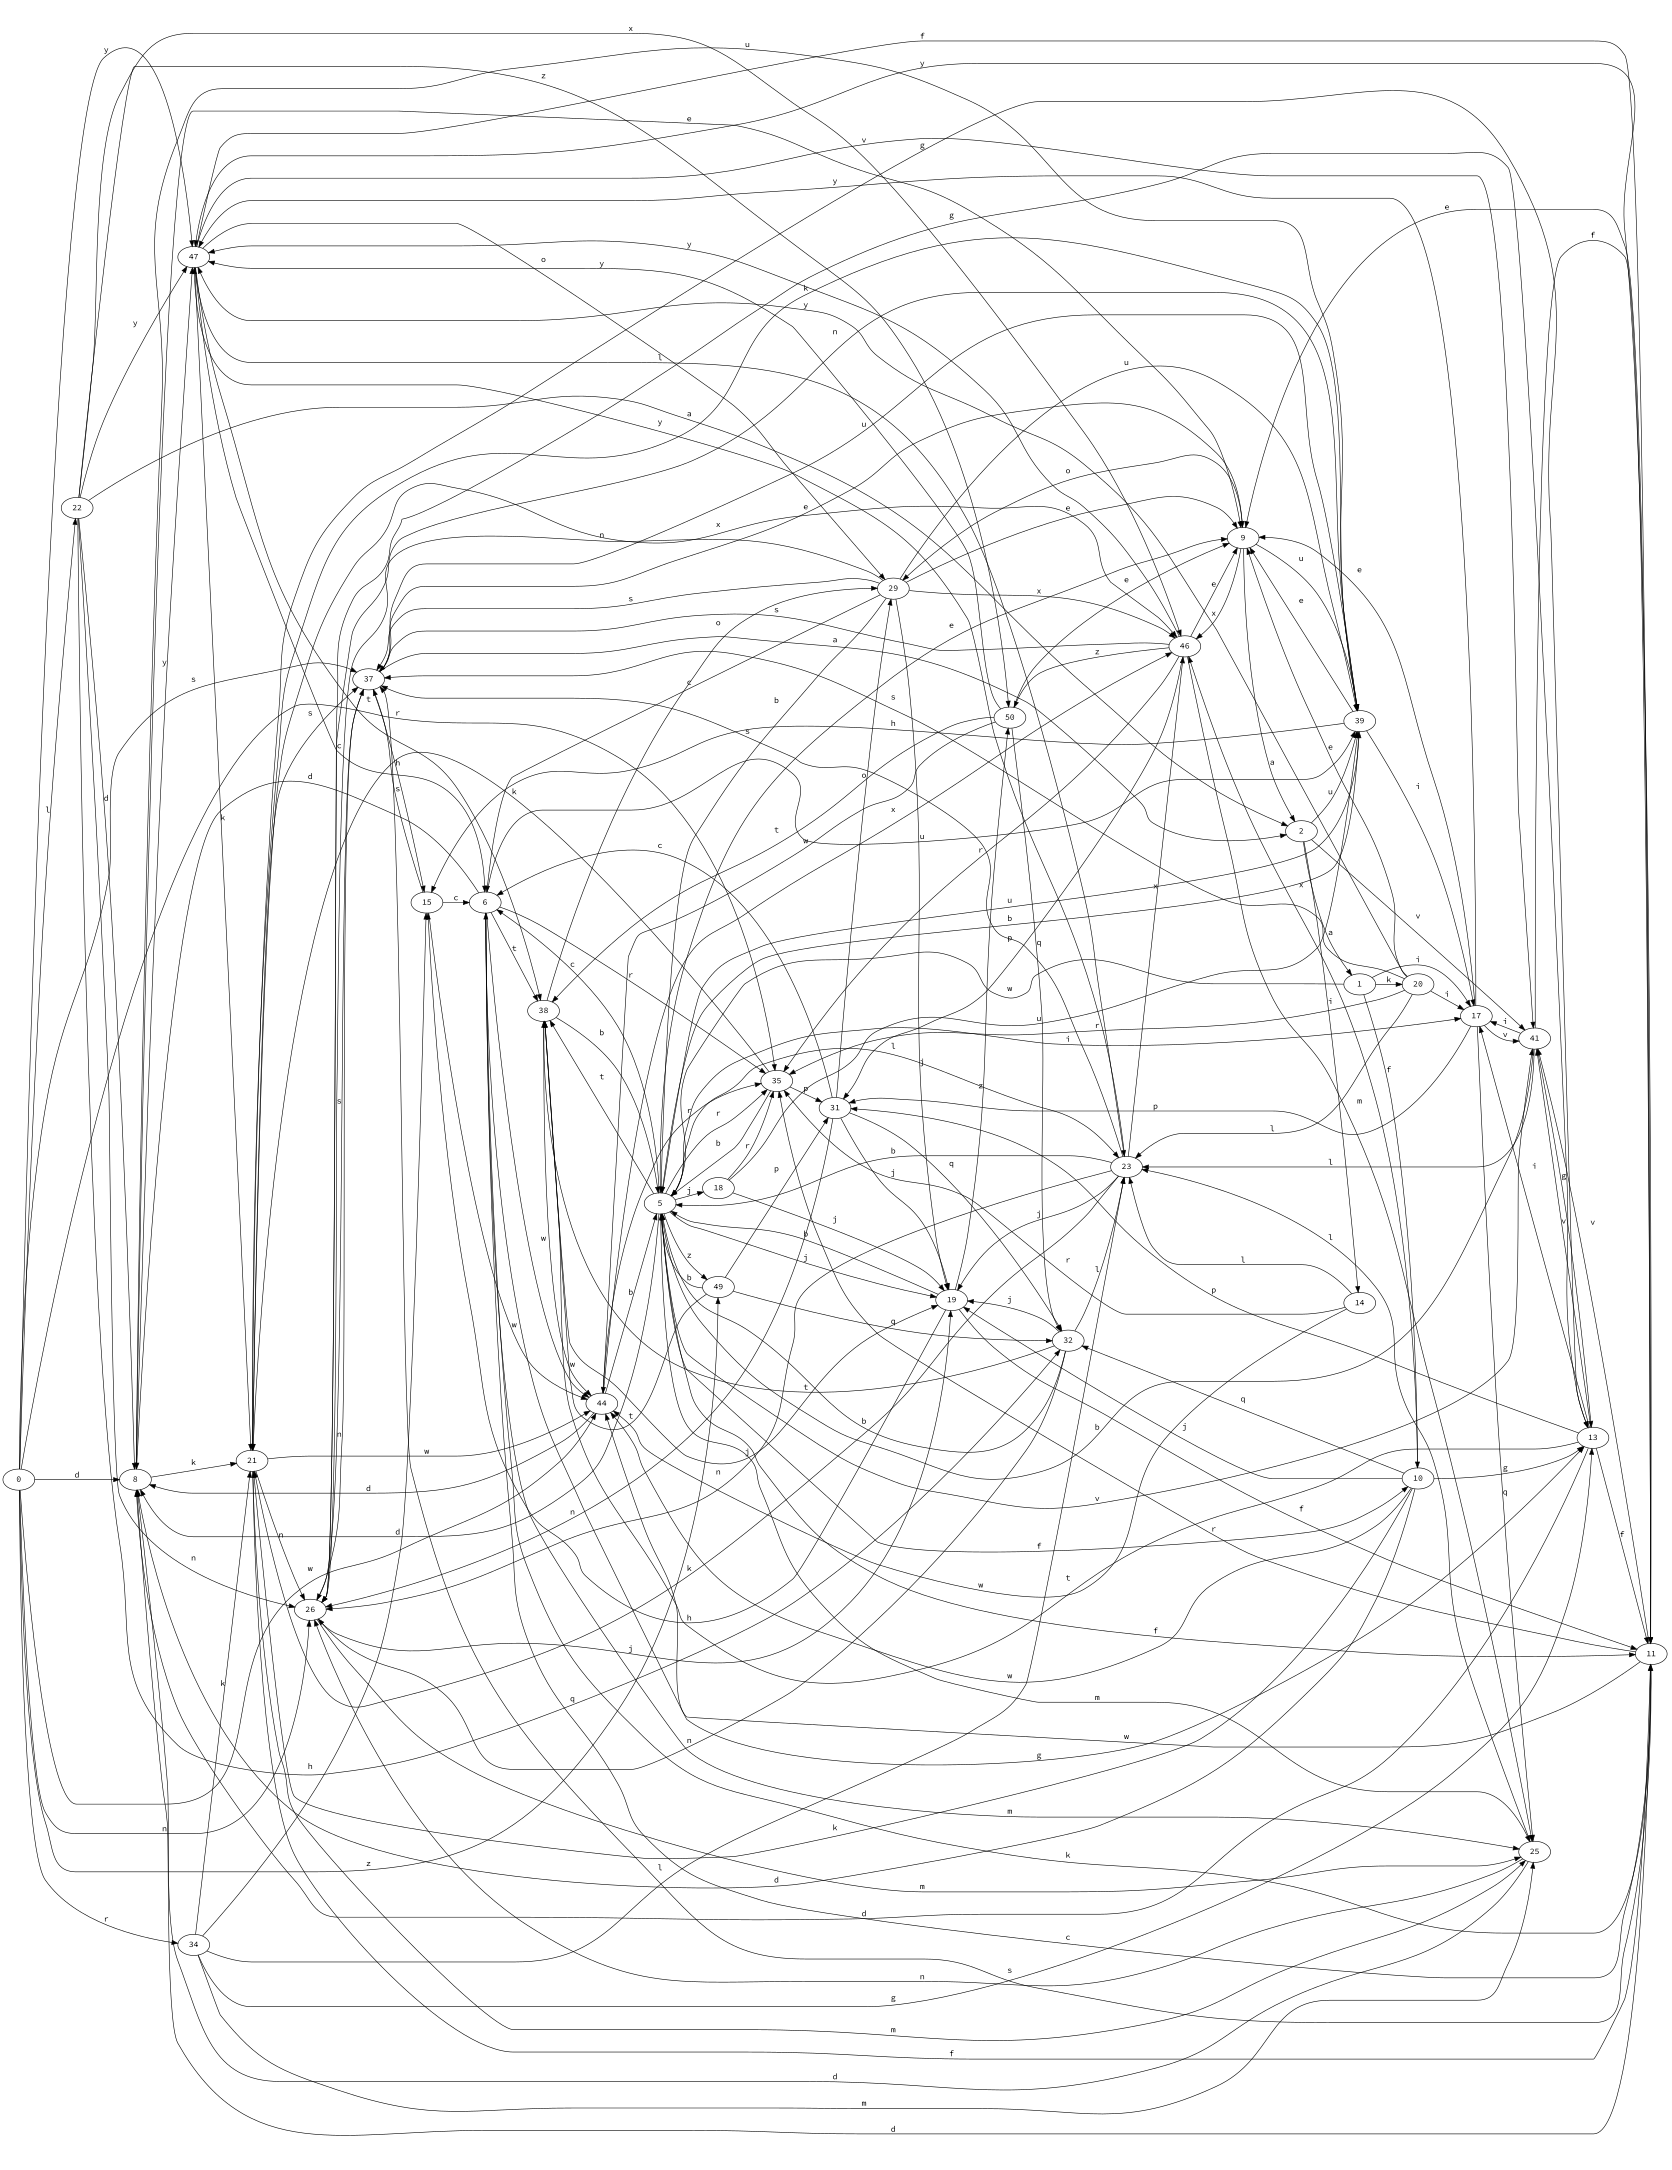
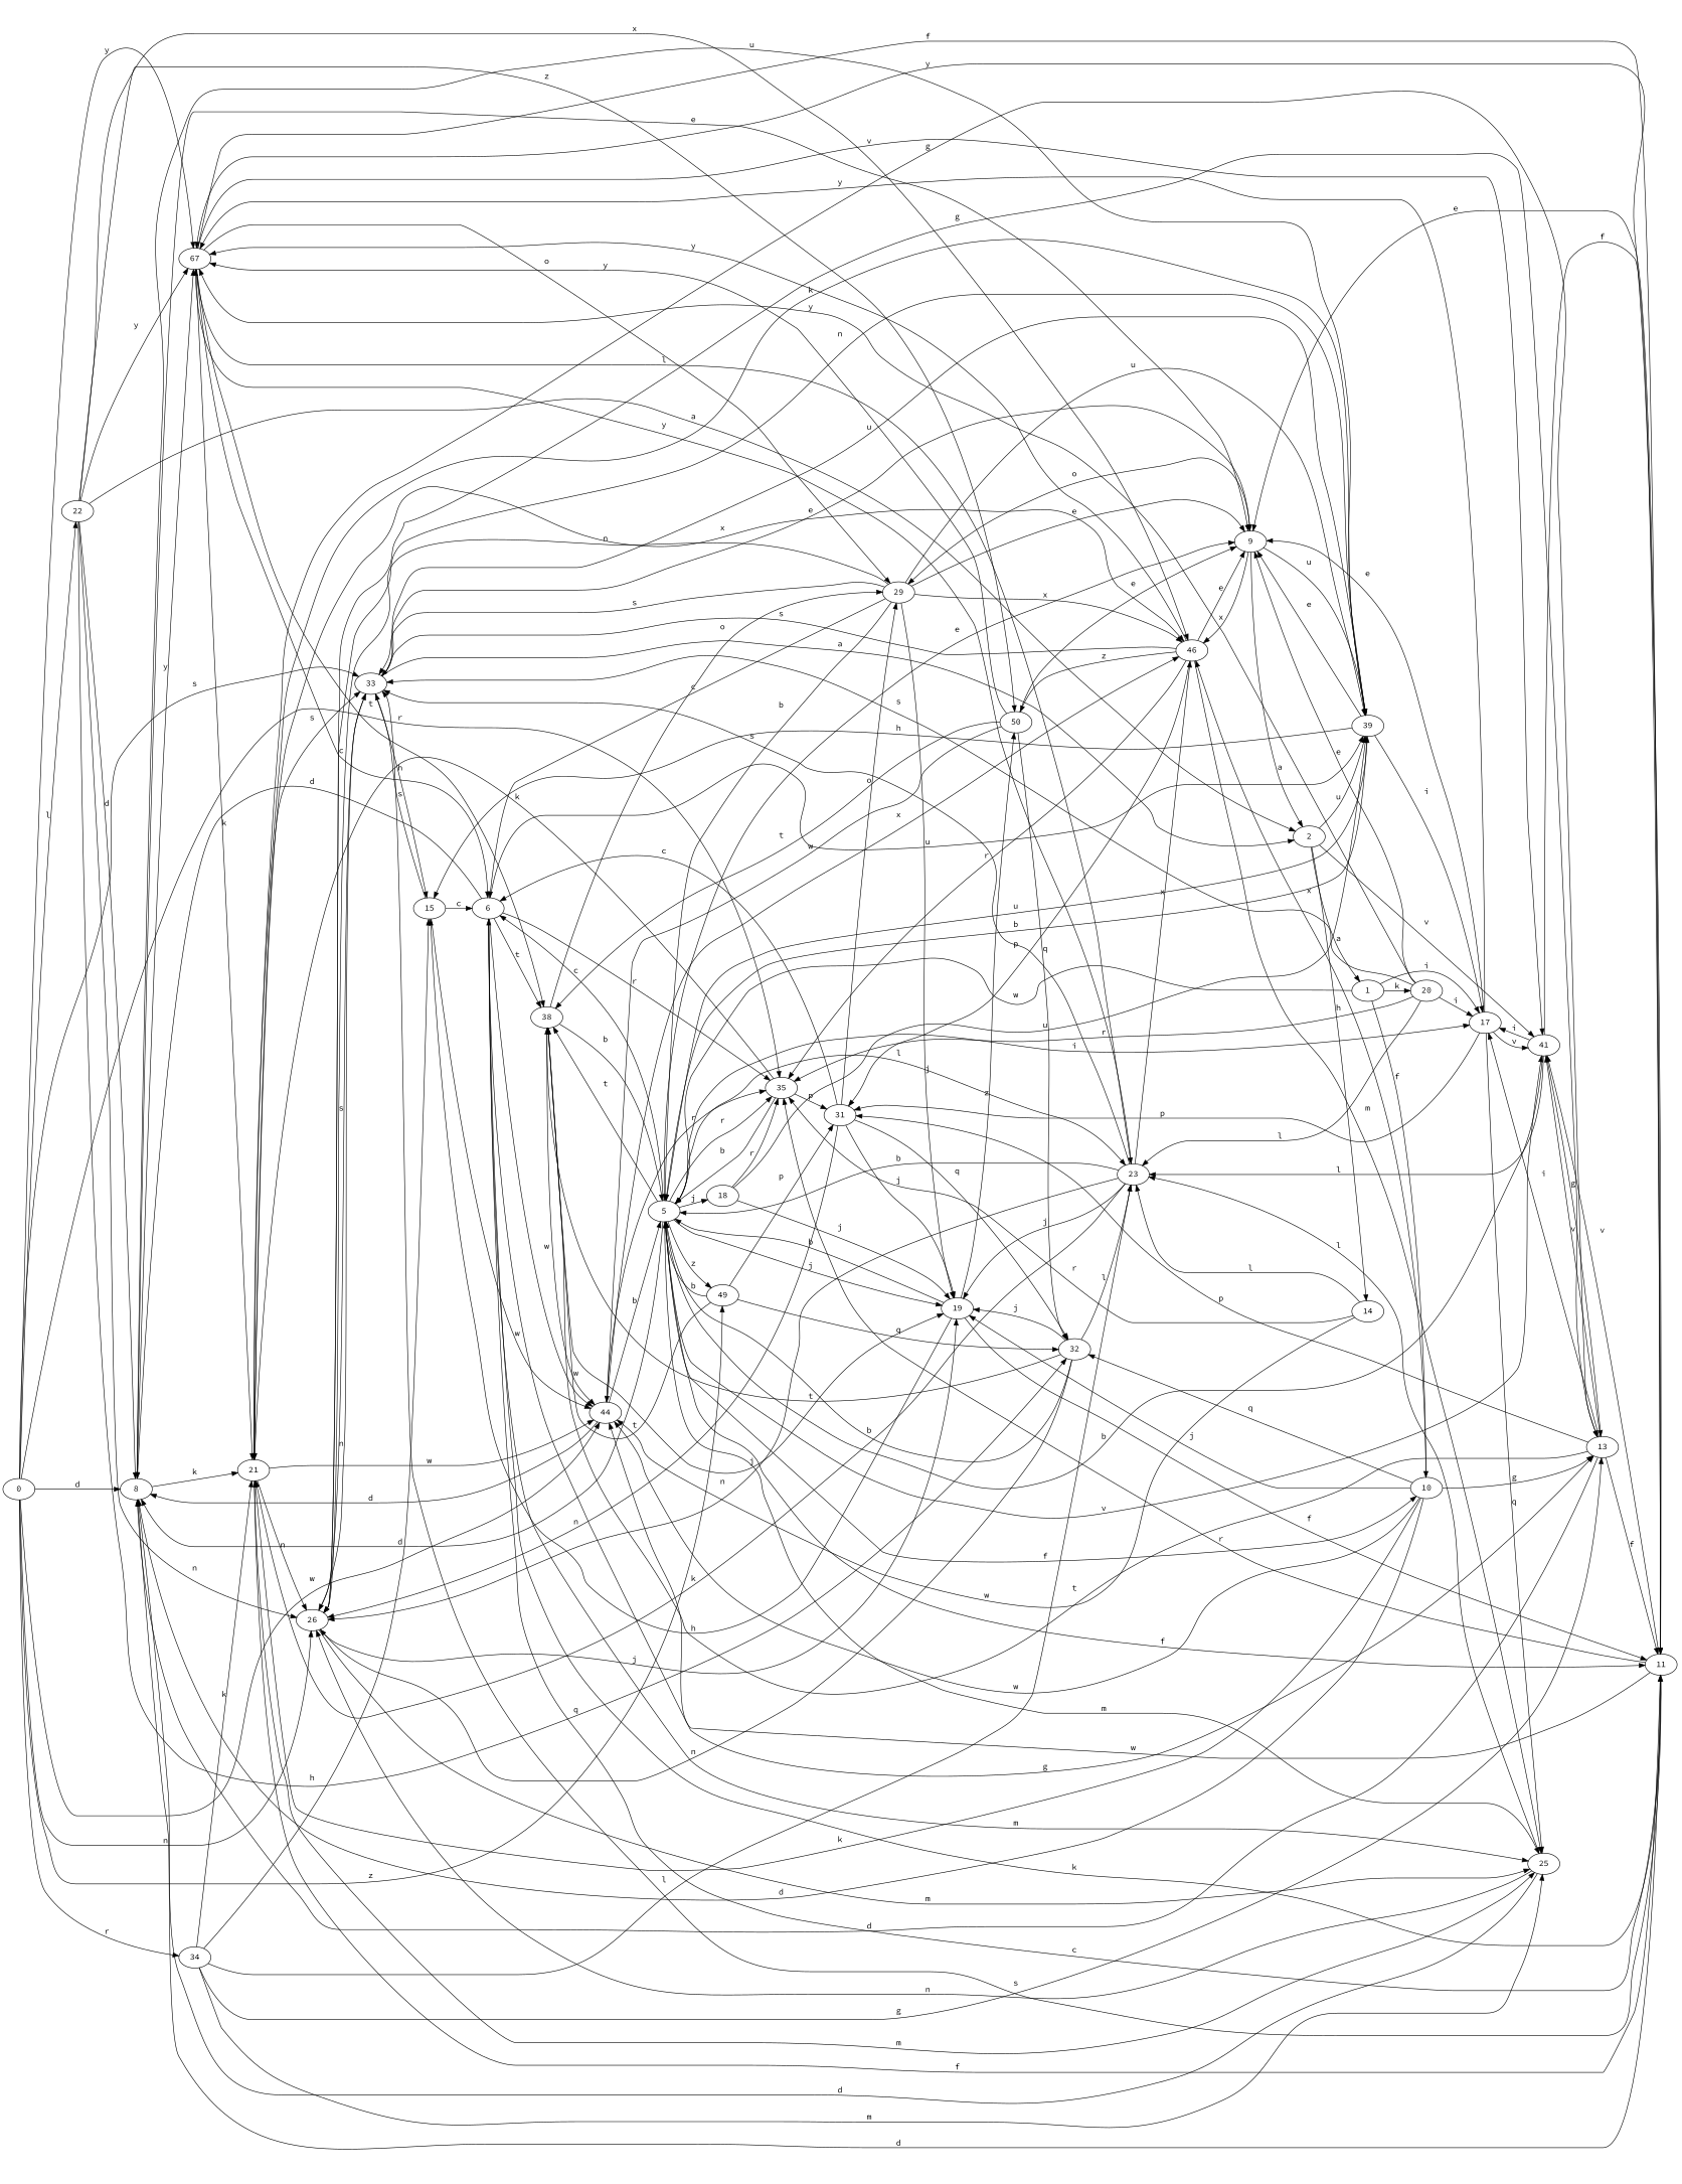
  strict digraph {
    fontname="Source Code Pro"
    rankdir=LR
    node [fontname="Source Code Pro"]
    edge [fontname="Source Code Pro"]
    0
    8
    22
    26
    34
    35
-   37
+   37 [label=33]
    44
-   47
+   47 [label=67]
    49
    39
    9
    21
    2
    46
    32
    50
    19
    25
    13
    23
    15
    5
    31
    41
    6
    11
    38
    29
    1
    10
    17
    20
    18
    14
    0 -> 8 [label=d]
    0 -> 22 [label=l]
    0 -> 26 [label=n]
    0 -> 34 [label=r]
    0 -> 35 [label=r]
    0 -> 37 [label=s]
    0 -> 44 [label=w]
    0 -> 47 [label=y]
    0 -> 49 [label=z]
    8 -> 47 [label=y]
    8 -> 39 [label=u]
    8 -> 9 [label=e]
    8 -> 21 [label=k]
    22 -> 8 [label=d]
    22 -> 26 [label=n]
    22 -> 47 [label=y]
    22 -> 2 [label=a]
    22 -> 46 [label=x]
    22 -> 32 [label=q]
    22 -> 50 [label=z]
    26 -> 37 [label=s]
    26 -> 19 [label=j]
    26 -> 25 [label=m]
    26 -> 13 [label=g]
    34 -> 21 [label=k]
    34 -> 25 [label=m]
    34 -> 13 [label=g]
    34 -> 23 [label=l]
    34 -> 15 [label=h]
    35 -> 21 [label=k]
    35 -> 5 [label=b]
    35 -> 31 [label=p]
    37 -> 26 [label=n]
    37 -> 39 [label=u]
    37 -> 9 [label=e]
    37 -> 2 [label=a]
    37 -> 15 [label=h]
    44 -> 8 [label=d]
    44 -> 35 [label=r]
    44 -> 46 [label=x]
    44 -> 5 [label=b]
    47 -> 21 [label=k]
    47 -> 23 [label=l]
    47 -> 41 [label=v]
    47 -> 6 [label=c]
    47 -> 11 [label=f]
    47 -> 38 [label=t]
    47 -> 29 [label=o]
    49 -> 32 [label=q]
    49 -> 5 [label=b]
    49 -> 31 [label=p]
    49 -> 38 [label=t]
    39 -> 26 [label=n]
    39 -> 9 [label=e]
    39 -> 21 [label=k]
    39 -> 15 [label=h]
    39 -> 5 [label=b]
    39 -> 17 [label=i]
    9 -> 39 [label=u]
    9 -> 2 [label=a]
    9 -> 46 [label=x]
    9 -> 29 [label=o]
    21 -> 26 [label=n]
    21 -> 37 [label=s]
    21 -> 44 [label=w]
    21 -> 46 [label=x]
    21 -> 25 [label=m]
    21 -> 13 [label=g]
    21 -> 11 [label=f]
    2 -> 39 [label=u]
    2 -> 41 [label=v]
    2 -> 1 [label=a]
-   2 -> 14 [label=i]
+   2 -> 14 [label=h]
    46 -> 35 [label=r]
    46 -> 37 [label=s]
    46 -> 47 [label=y]
    46 -> 9 [label=e]
    46 -> 50 [label=z]
    46 -> 25 [label=m]
    46 -> 31 [label=p]
    32 -> 26 [label=n]
    32 -> 19 [label=j]
    32 -> 23 [label=l]
    32 -> 5 [label=b]
    32 -> 38 [label=t]
    50 -> 44 [label=w]
    50 -> 47 [label=y]
    50 -> 9 [label=e]
    50 -> 32 [label=q]
    50 -> 38 [label=t]
    19 -> 50 [label=z]
    19 -> 15 [label=h]
    19 -> 5 [label=b]
    19 -> 11 [label=f]
    25 -> 8 [label=d]
    25 -> 26 [label=n]
    25 -> 23 [label=l]
    13 -> 8 [label=d]
    13 -> 31 [label=p]
    13 -> 41 [label=v]
    13 -> 11 [label=f]
    13 -> 38 [label=t]
    13 -> 17 [label=i]
    23 -> 26 [label=n]
    23 -> 37 [label=s]
    23 -> 47 [label=y]
    23 -> 21 [label=k]
    23 -> 46 [label=x]
    23 -> 19 [label=j]
    23 -> 5 [label=b]
    15 -> 37 [label=s]
    15 -> 44 [label=w]
    15 -> 6 [label=c]
    5 -> 8 [label=d]
    5 -> 35 [label=r]
    5 -> 49 [label=z]
    5 -> 39 [label=u]
    5 -> 9 [label=e]
    5 -> 19 [label=j]
    5 -> 25 [label=m]
    5 -> 23 [label=l]
    5 -> 41 [label=v]
    5 -> 6 [label=c]
    5 -> 11 [label=f]
    5 -> 38 [label=t]
    5 -> 10 [label=f]
    5 -> 17 [label=i]
    5 -> 18 [label=j]
    31 -> 26 [label=n]
    31 -> 32 [label=q]
    31 -> 19 [label=j]
    31 -> 6 [label=c]
    31 -> 29 [label=o]
    41 -> 13 [label=g]
    41 -> 23 [label=l]
    41 -> 5 [label=b]
    41 -> 11 [label=f]
    41 -> 17 [label=i]
    6 -> 8 [label=d]
    6 -> 35 [label=r]
    6 -> 44 [label=w]
    6 -> 39 [label=u]
    6 -> 25 [label=m]
    6 -> 13 [label=g]
    6 -> 11 [label=k]
    6 -> 38 [label=t]
    11 -> 8 [label=d]
    11 -> 35 [label=r]
    11 -> 37 [label=s]
    11 -> 44 [label=w]
    11 -> 47 [label=y]
    11 -> 9 [label=e]
    11 -> 41 [label=v]
    11 -> 6 [label=c]
    38 -> 44 [label=w]
    38 -> 19 [label=j]
    38 -> 5 [label=b]
    38 -> 29 [label=o]
    29 -> 26 [label=n]
    29 -> 37 [label=s]
    29 -> 39 [label=u]
    29 -> 9 [label=e]
    29 -> 46 [label=x]
    29 -> 19 [label=j]
    29 -> 5 [label=b]
    29 -> 6 [label=c]
    1 -> 5 [label=w]
    1 -> 10 [label=f]
    1 -> 17 [label=i]
    1 -> 20 [label=k]
    10 -> 8 [label=d]
    10 -> 44 [label=w]
    10 -> 21 [label=k]
    10 -> 46 [label=x]
    10 -> 32 [label=q]
    10 -> 19 [label=j]
    10 -> 13 [label=g]
    17 -> 47 [label=y]
    17 -> 9 [label=e]
    17 -> 25 [label=q]
    17 -> 31 [label=p]
    17 -> 41 [label=v]
    20 -> 35 [label=r]
    20 -> 37 [label=s]
    20 -> 47 [label=y]
    20 -> 9 [label=e]
    20 -> 23 [label=l]
    20 -> 17 [label=i]
    18 -> 35 [label=r]
    18 -> 39 [label=u]
    18 -> 19 [label=j]
    14 -> 35 [label=r]
    14 -> 44 [label=w]
    14 -> 23 [label=l]
  }
